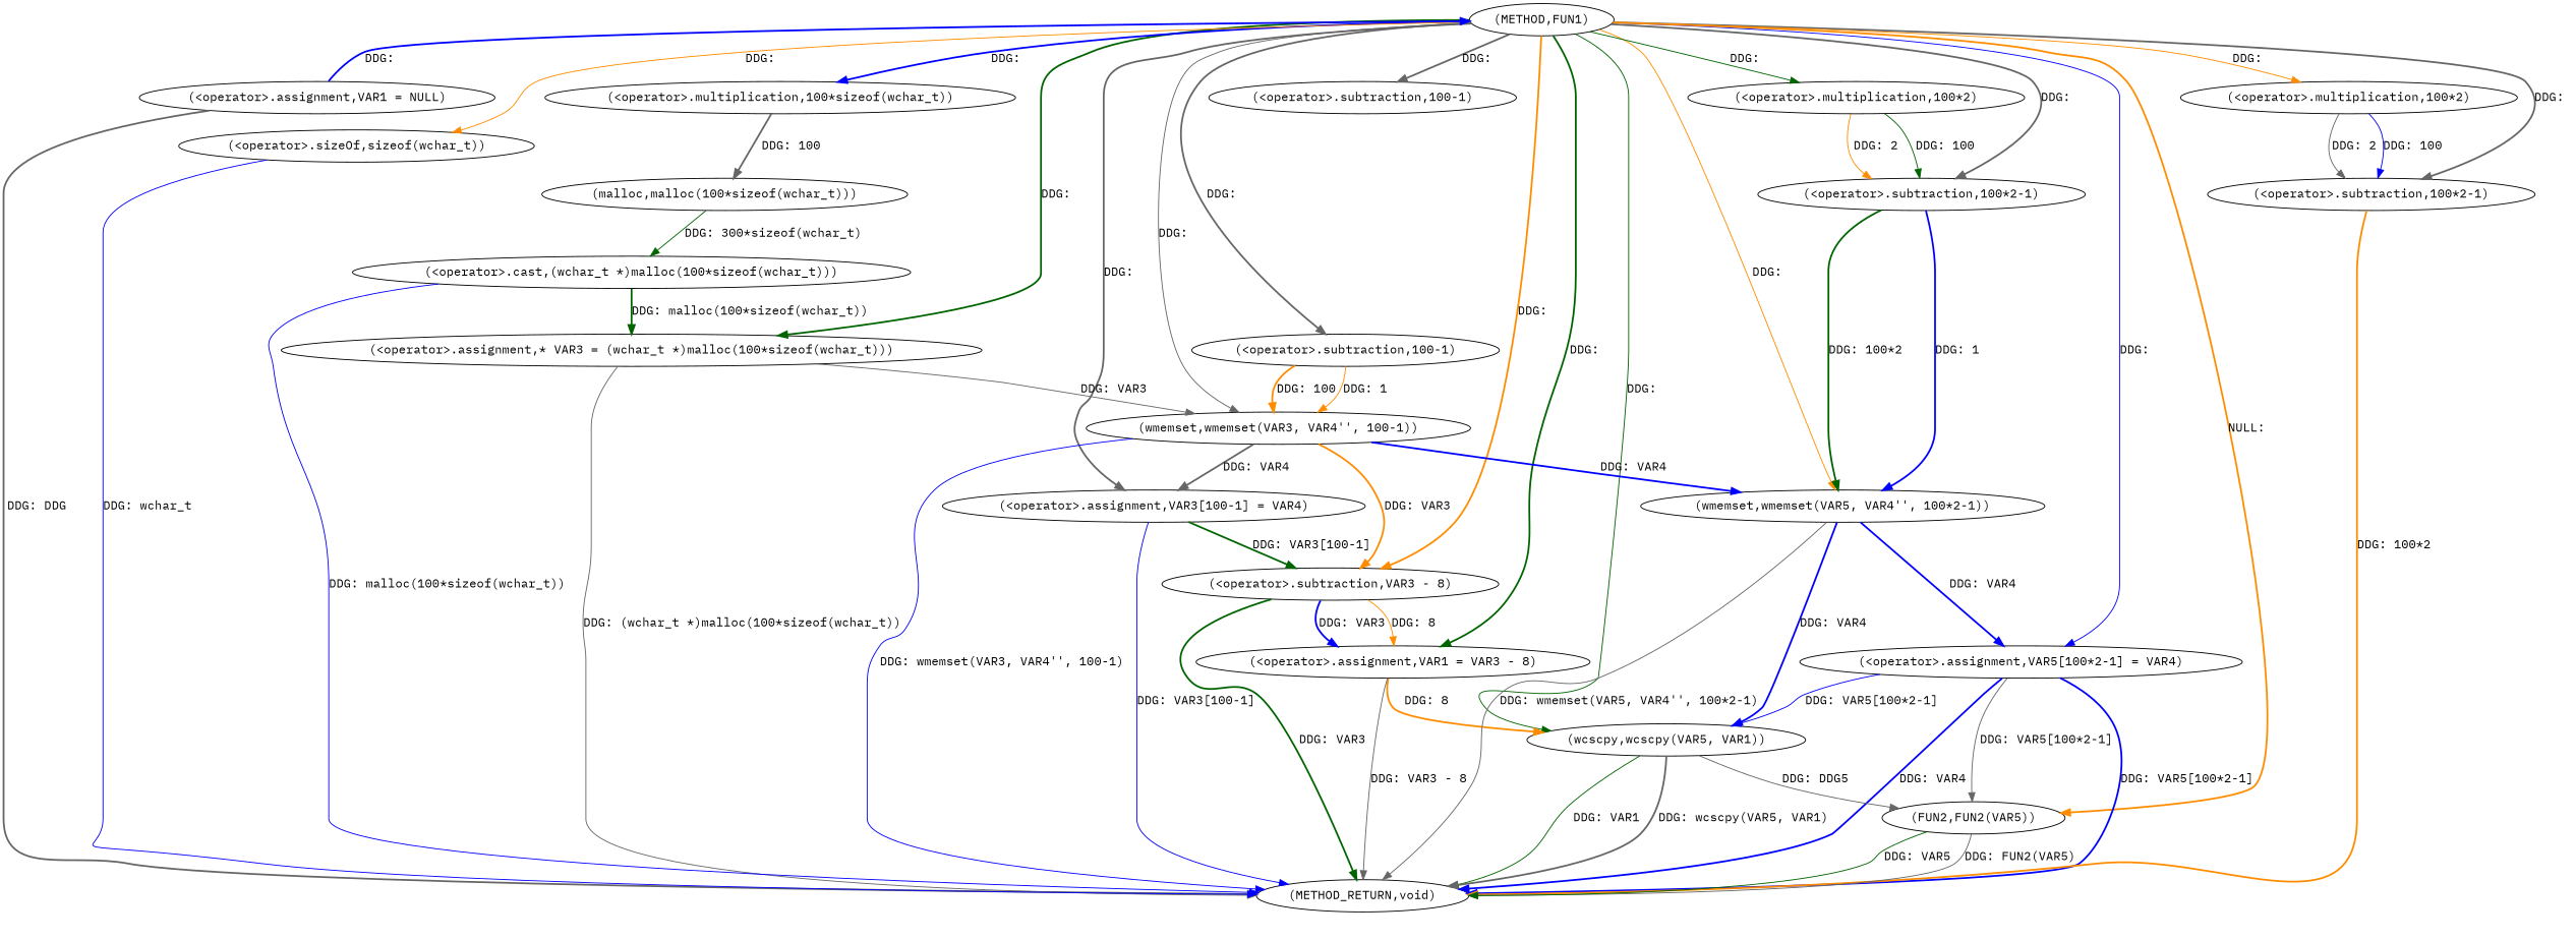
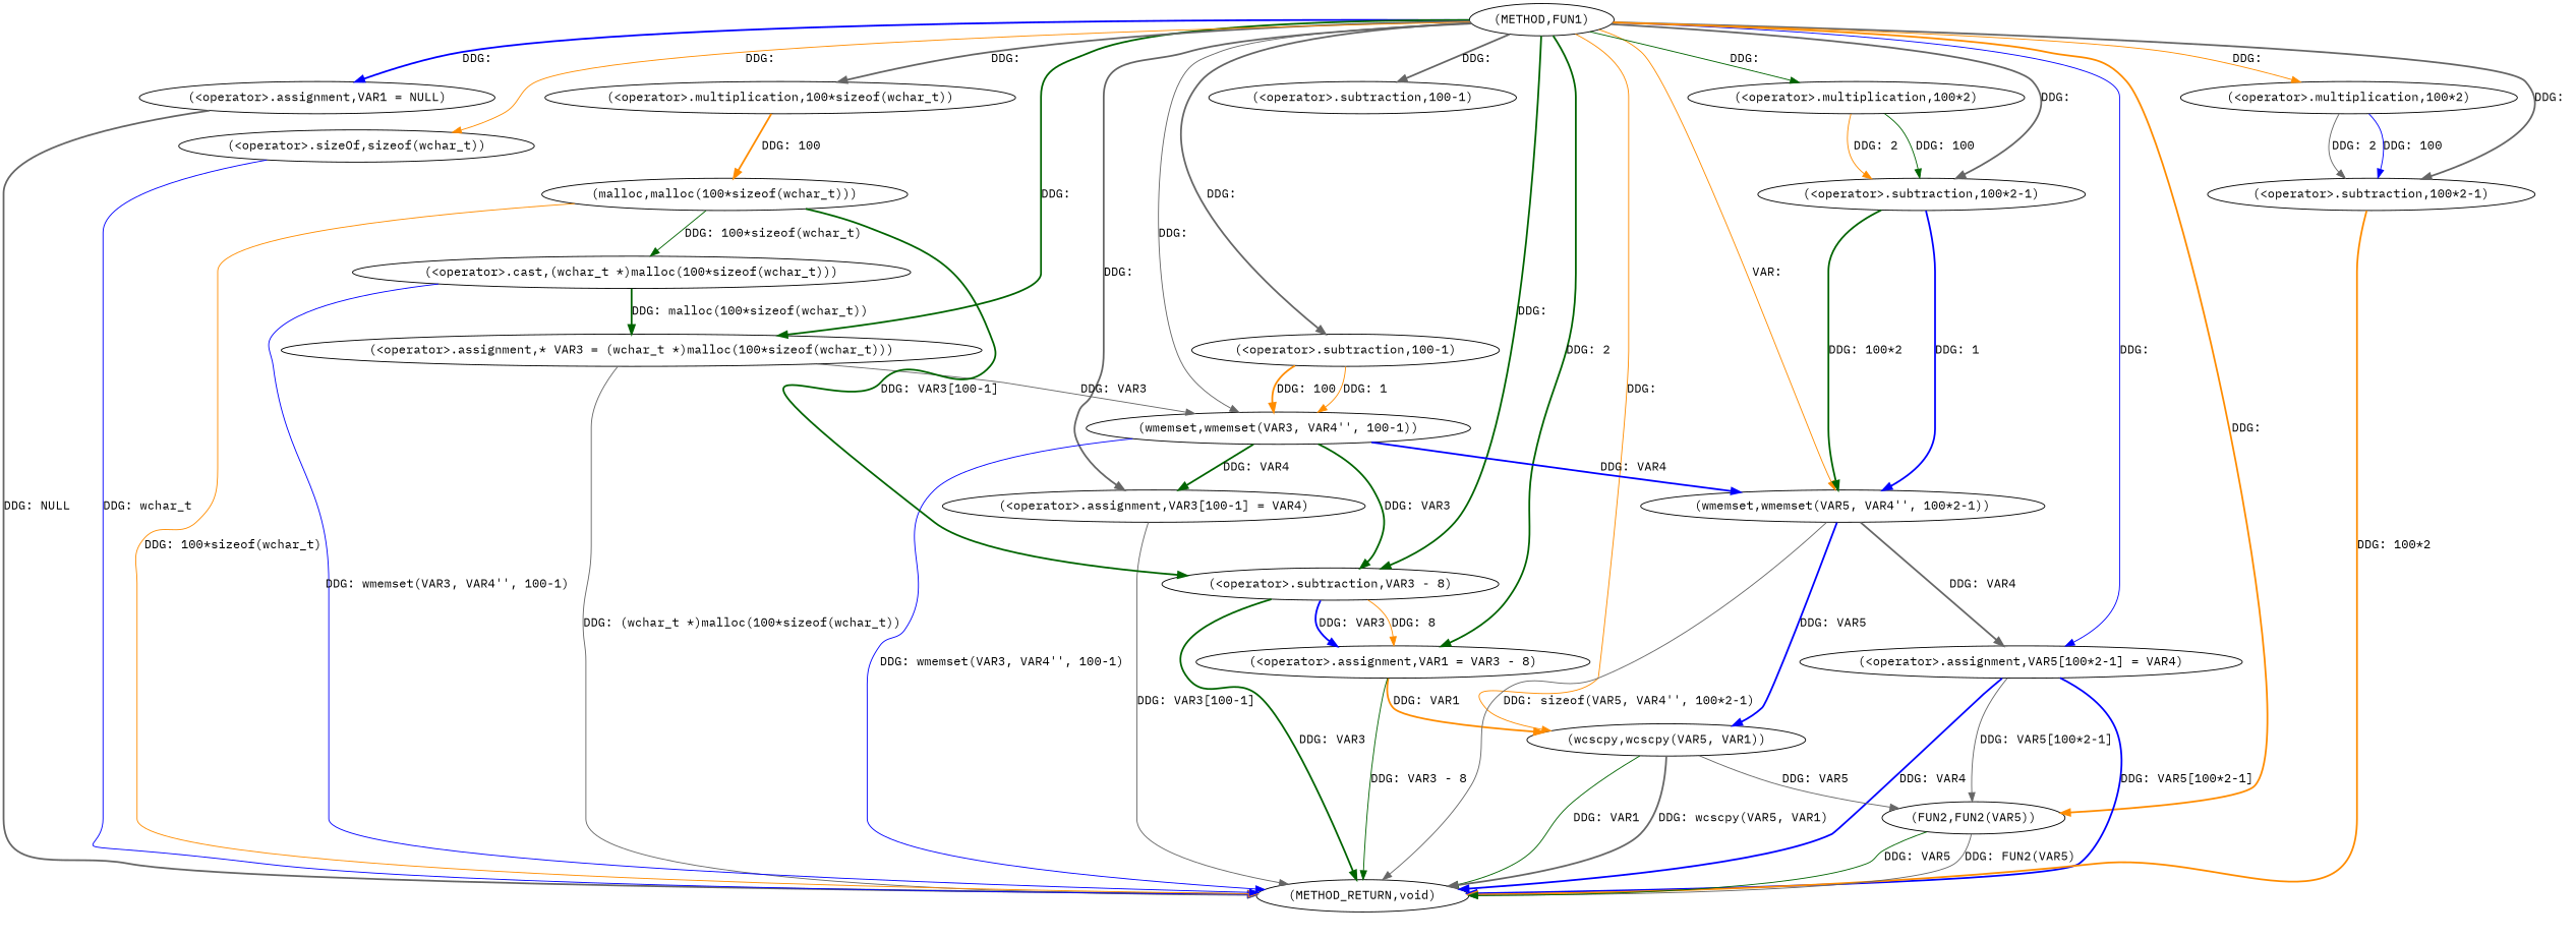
  digraph {
    fontname="IBM Plex Mono"
    node [fontname="IBM Plex Mono"]
    edge [color=gray40 fontname="IBM Plex Mono" style=bold]
    n1 [label="(METHOD,FUN1)"]
    n2 [label="(<operator>.assignment,VAR1 = NULL)"]
    n3 [label="(<operator>.assignment,* VAR3 = (wchar_t *)malloc(100*sizeof(wchar_t)))"]
    n4 [label="(<operator>.multiplication,100*sizeof(wchar_t))"]
    n5 [label="(<operator>.sizeOf,sizeof(wchar_t))"]
    n6 [label="(wmemset,wmemset(VAR3, VAR4'', 100-1))"]
    n7 [label="(<operator>.subtraction,100-1)"]
    n8 [label="(<operator>.assignment,VAR3[100-1] = VAR4)"]
    n9 [label="(<operator>.subtraction,100-1)"]
    n10 [label="(<operator>.assignment,VAR1 = VAR3 - 8)"]
    n11 [label="(<operator>.subtraction,VAR3 - 8)"]
    n12 [label="(wmemset,wmemset(VAR5, VAR4'', 100*2-1))"]
    n13 [label="(<operator>.subtraction,100*2-1)"]
    n14 [label="(<operator>.multiplication,100*2)"]
    n15 [label="(<operator>.assignment,VAR5[100*2-1] = VAR4)"]
    n16 [label="(<operator>.subtraction,100*2-1)"]
    n17 [label="(<operator>.multiplication,100*2)"]
    n18 [label="(wcscpy,wcscpy(VAR5, VAR1))"]
    n19 [label="(FUN2,FUN2(VAR5))"]
    n20 [label="(METHOD_RETURN,void)"]
    n21 [label="(malloc,malloc(100*sizeof(wchar_t)))"]
    n22 [label="(<operator>.cast,(wchar_t *)malloc(100*sizeof(wchar_t)))"]
-   n2 -> n1 [color=blue label="DDG: "]
+   n1 -> n2 [color=blue label="DDG: "]
    n1 -> n3 [color=darkgreen label="DDG: "]
-   n1 -> n4 [color=blue label="DDG: "]
+   n1 -> n4 [label="DDG: "]
    n1 -> n5 [color=darkorange label="DDG: " style=solid]
    n1 -> n6 [label="DDG: " style=solid]
    n1 -> n7 [label="DDG: "]
    n1 -> n8 [label="DDG: "]
    n1 -> n9 [label="DDG: "]
-   n1 -> n10 [color=darkgreen label="DDG: "]
-   n1 -> n11 [color=darkorange label="DDG: "]
-   n1 -> n12 [color=darkorange label="DDG: " style=solid]
+   n1 -> n10 [color=darkgreen label="DDG: 2"]
+   n1 -> n11 [color=darkgreen label="DDG: "]
+   n1 -> n12 [color=darkorange label="VAR: " style=solid]
    n1 -> n13 [label="DDG: "]
    n1 -> n14 [color=darkgreen label="DDG: " style=solid]
    n1 -> n15 [color=blue label="DDG: " style=solid]
    n1 -> n16 [label="DDG: "]
    n1 -> n17 [color=darkorange label="DDG: " style=solid]
-   n1 -> n18 [color=darkgreen label="DDG: " style=solid]
-   n1 -> n19 [color=darkorange label="NULL: "]
-   n2 -> n20 [label="DDG: DDG"]
+   n1 -> n18 [color=darkorange label="DDG: " style=solid]
+   n1 -> n19 [color=darkorange label="DDG: "]
+   n2 -> n20 [label="DDG: NULL"]
    n3 -> n6 [label="DDG: VAR3" style=solid]
    n3 -> n20 [label="DDG: (wchar_t *)malloc(100*sizeof(wchar_t))" style=solid]
-   n4 -> n21 [label="DDG: 100"]
+   n4 -> n21 [color=darkorange label="DDG: 100"]
    n5 -> n20 [color=blue label="DDG: wchar_t" style=solid]
-   n6 -> n8 [label="DDG: VAR4"]
-   n6 -> n11 [color=darkorange label="DDG: VAR3"]
+   n6 -> n8 [color=darkgreen label="DDG: VAR4"]
+   n6 -> n11 [color=darkgreen label="DDG: VAR3"]
    n6 -> n12 [color=blue label="DDG: VAR4"]
    n6 -> n20 [color=blue label="DDG: wmemset(VAR3, VAR4'', 100-1)" style=solid]
    n7 -> n6 [color=darkorange label="DDG: 100"]
    n7 -> n6 [color=darkorange label="DDG: 1" style=solid]
-   n8 -> n11 [color=darkgreen label="DDG: VAR3[100-1]"]
-   n8 -> n20 [color=blue label="DDG: VAR3[100-1]" style=solid]
-   n10 -> n18 [color=darkorange label="DDG: 8"]
-   n10 -> n20 [label="DDG: VAR3 - 8" style=solid]
+   n21 -> n11 [color=darkgreen label="DDG: VAR3[100-1]"]
+   n8 -> n20 [label="DDG: VAR3[100-1]" style=solid]
+   n10 -> n18 [color=darkorange label="DDG: VAR1"]
+   n10 -> n20 [color=darkgreen label="DDG: VAR3 - 8" style=solid]
    n11 -> n10 [color=blue label="DDG: VAR3"]
    n11 -> n10 [color=darkorange label="DDG: 8" style=solid]
    n11 -> n20 [color=darkgreen label="DDG: VAR3"]
-   n12 -> n15 [color=blue label="DDG: VAR4"]
-   n12 -> n18 [color=blue label="DDG: VAR4"]
-   n12 -> n20 [label="DDG: wmemset(VAR5, VAR4'', 100*2-1)" style=solid]
+   n12 -> n15 [label="DDG: VAR4"]
+   n12 -> n18 [color=blue label="DDG: VAR5"]
+   n12 -> n20 [label="DDG: sizeof(VAR5, VAR4'', 100*2-1)" style=solid]
    n13 -> n12 [color=darkgreen label="DDG: 100*2"]
    n13 -> n12 [color=blue label="DDG: 1"]
    n14 -> n13 [color=darkgreen label="DDG: 100" style=solid]
    n14 -> n13 [color=darkorange label="DDG: 2" style=solid]
-   n15 -> n18 [color=blue label="DDG: VAR5[100*2-1]" style=solid]
    n15 -> n19 [label="DDG: VAR5[100*2-1]" style=solid]
    n15 -> n20 [color=blue label="DDG: VAR5[100*2-1]"]
    n15 -> n20 [color=blue label="DDG: VAR4"]
    n16 -> n20 [color=darkorange label="DDG: 100*2"]
    n17 -> n16 [color=blue label="DDG: 100" style=solid]
    n17 -> n16 [label="DDG: 2" style=solid]
-   n18 -> n19 [label="DDG: DDG5" style=solid]
+   n18 -> n19 [label="DDG: VAR5" style=solid]
    n18 -> n20 [color=darkgreen label="DDG: VAR1" style=solid]
    n18 -> n20 [label="DDG: wcscpy(VAR5, VAR1)"]
    n19 -> n20 [label="DDG: FUN2(VAR5)" style=solid]
    n19 -> n20 [color=darkgreen label="DDG: VAR5" style=solid]
-   n21 -> n22 [color=darkgreen label="DDG: 300*sizeof(wchar_t)" style=solid]
+   n21 -> n20 [color=darkorange label="DDG: 100*sizeof(wchar_t)" style=solid]
+   n21 -> n22 [color=darkgreen label="DDG: 100*sizeof(wchar_t)" style=solid]
    n22 -> n3 [color=darkgreen label="DDG: malloc(100*sizeof(wchar_t))"]
-   n22 -> n20 [color=blue label="DDG: malloc(100*sizeof(wchar_t))" style=solid]
+   n22 -> n20 [color=blue label="DDG: wmemset(VAR3, VAR4'', 100-1)" style=solid]
  }
